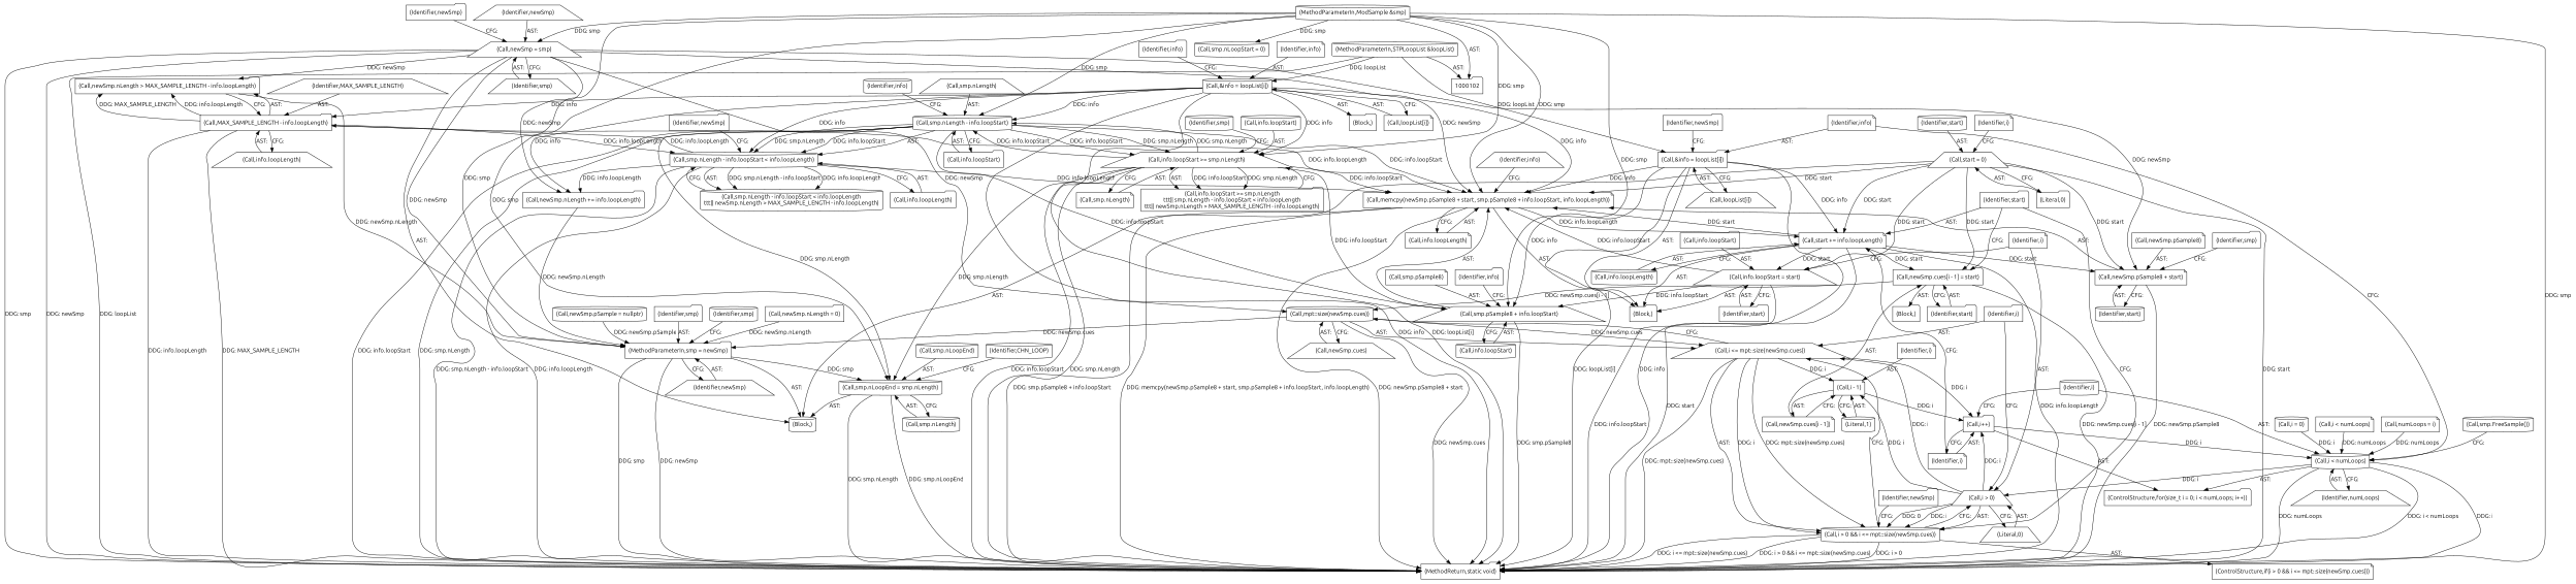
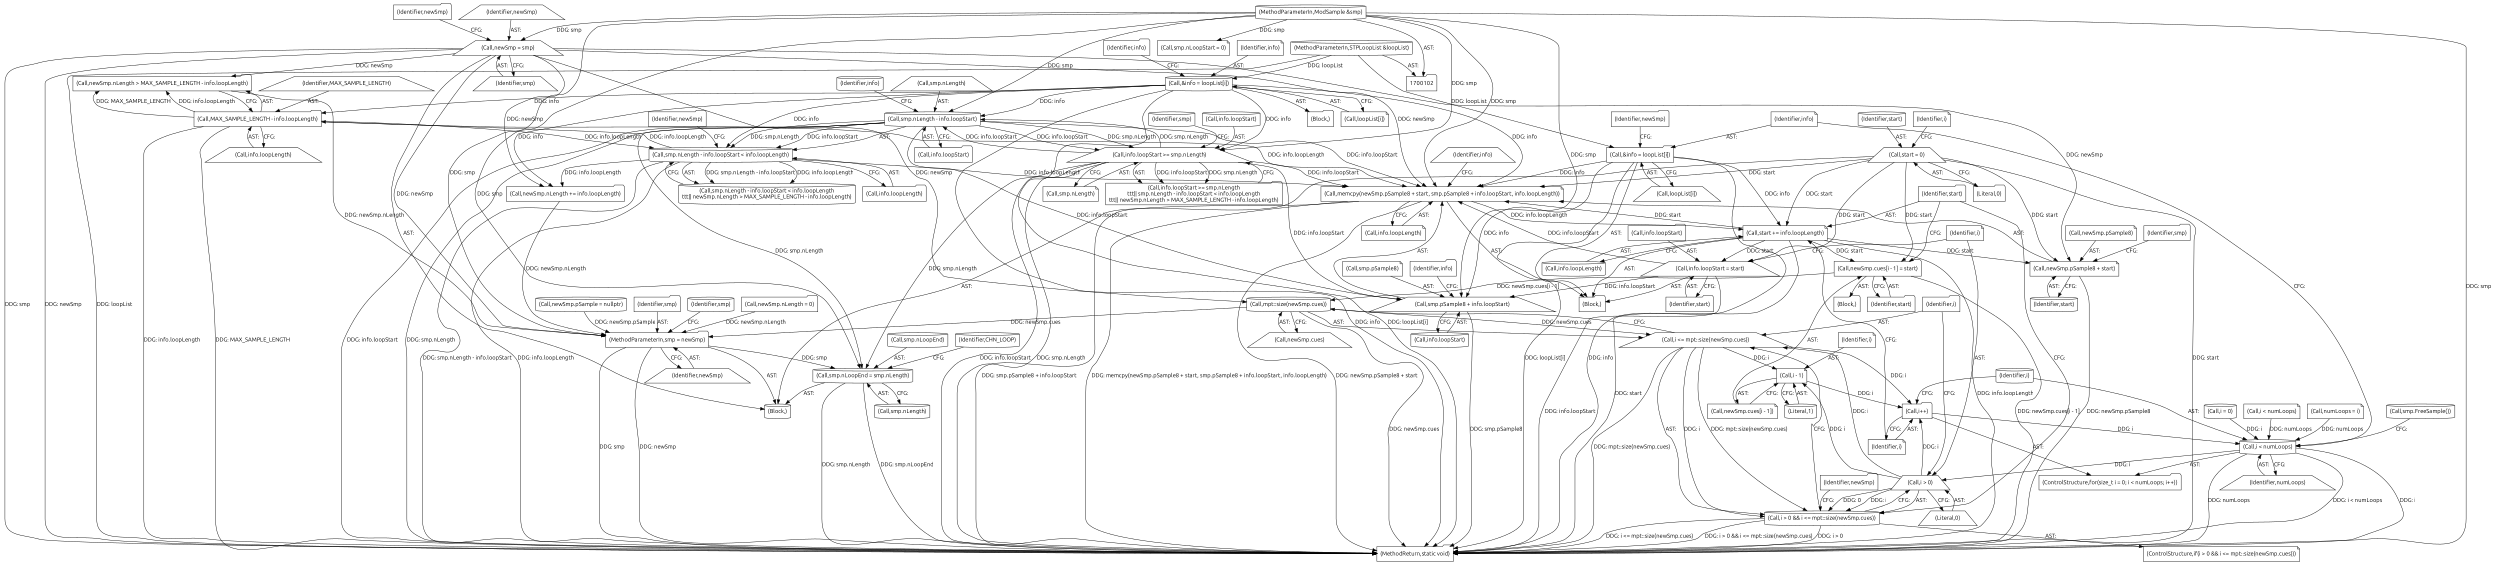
  digraph {
    fontname=Ubuntu
    node [fontname=Ubuntu shape=folder]
    edge [fontname=Ubuntu]
    n1 [label="(Call,memcpy(newSmp.pSample8 + start, smp.pSample8 + info.loopStart, info.loopLength))" shape=note]
    n2 [label="(Call,start += info.loopLength)" shape=note]
    n3 [label="(Block,)"]
    n4 [label="(MethodReturn,static void)"]
    n5 [label="(Call,info.loopLength)" shape=note]
    n6 [label="(Call,newSmp.pSample8 + start)" shape=note]
    n7 [label="(Call,info.loopStart = start)" shape=trapezium]
    n8 [label="(Call,newSmp.cues[i - 1] = start)"]
    n9 [label="(Call,info.loopLength)" shape=cylinder]
    n10 [label="(Call,newSmp = smp)" shape=trapezium]
    n11 [label="(Call,mpt::size(newSmp.cues))" shape=cylinder]
    n12 [label="(MethodParameterIn,smp = newSmp)"]
    n13 [label="(Block,)" shape=cylinder]
    n14 [label="(Call,newSmp.nLength += info.loopLength)"]
    n15 [label="(Identifier,smp)" shape=trapezium]
    n16 [label="(Call,newSmp.nLength > MAX_SAMPLE_LENGTH - info.loopLength)"]
    n17 [label="(Identifier,start)" shape=cylinder]
    n18 [label="(Call,i <= mpt::size(newSmp.cues))" shape=trapezium]
    n19 [label="(Call,newSmp.cues)" shape=trapezium]
    n20 [label="(Call,smp.nLoopEnd = smp.nLength)" shape=cylinder]
    n21 [label="(Identifier,newSmp)" shape=trapezium]
    n22 [label="(Call,MAX_SAMPLE_LENGTH - info.loopLength)"]
    n23 [label="(MethodParameterIn,ModSample &smp)" shape=cylinder]
    n24 [label="(Call,smp.nLength - info.loopStart)" shape=cylinder]
    n25 [label="(Call,info.loopStart >= smp.nLength)" shape=trapezium]
    n26 [label="(Call,smp.pSample8 + info.loopStart)" shape=trapezium]
-   n27 [label="(Call,smp.nLoopStart = 0)" shape=cylinder]
-   1000102
+   n27 [label="(Call,smp.nLoopStart = 0)" shape=note]
+   1000102 [label=1700102]
    n29 [label="(Call,smp.nLength - info.loopStart < info.loopLength)" shape=cylinder]
    n30 [label="(Call,info.loopStart)"]
    n31 [label="(Call,smp.nLength)" shape=note]
    n32 [label="(Call,info.loopStart >= smp.nLength\n\t\t\t|| smp.nLength - info.loopStart < info.loopLength\n\t\t\t|| newSmp.nLength > MAX_SAMPLE_LENGTH - info.loopLength)"]
    n33 [label="(Call,info.loopStart)" shape=cylinder]
    n34 [label="(Call,smp.nLength)" shape=cylinder]
    n35 [label="(Identifier,start)"]
    n36 [label="(Identifier,start)"]
    n37 [label="(Block,)"]
    n38 [label="(Call,&info = loopList[i])"]
    n39 [label="(Call,loopList[i])" shape=trapezium]
    n40 [label="(MethodParameterIn,STPLoopList &loopList)" shape=cylinder]
    n41 [label="(Call,&info = loopList[i])" shape=cylinder]
    n42 [label="(Block,)"]
    n43 [label="(Call,loopList[i])" shape=note]
    n44 [label="(Call,start = 0)" shape=trapezium]
    n45 [label="(Literal,0)"]
    n46 [label="(Call,info.loopLength)"]
    n47 [label="(Call,smp.nLength - info.loopStart < info.loopLength\n\t\t\t|| newSmp.nLength > MAX_SAMPLE_LENGTH - info.loopLength)" shape=cylinder]
    n48 [label="(Call,info.loopLength)" shape=trapezium]
    n49 [label="(Call,i++)"]
    n50 [label="(Call,i > 0 && i <= mpt::size(newSmp.cues))" shape=cylinder]
    n51 [label="(Call,i - 1)" shape=note]
    n52 [label="(Call,i < numLoops)" shape=cylinder]
    n53 [label="(Identifier,i)" shape=note]
    n54 [label="(ControlStructure,for(size_t i = 0; i < numLoops; i++))"]
    n55 [label="(Call,i > 0)" shape=trapezium]
    n56 [label="(ControlStructure,if(i > 0 && i <= mpt::size(newSmp.cues)))" shape=note]
    n57 [label="(Call,newSmp.cues[i - 1])" shape=note]
    n58 [label="(Literal,1)" shape=cylinder]
    n59 [label="(Identifier,numLoops)" shape=trapezium]
    n60 [label="(Literal,0)" shape=trapezium]
    n61 [label="(Call,newSmp.pSample8)" shape=note]
    n62 [label="(Identifier,newSmp)"]
    n63 [label="(Call,smp.FreeSample())" shape=cylinder]
    n64 [label="(Call,i = 0)" shape=cylinder]
    n65 [label="(Call,smp.pSample8)" shape=note]
    n66 [label="(Identifier,smp)" shape=cylinder]
    n67 [label="(Identifier,info)"]
    n68 [label="(Identifier,smp)"]
    n69 [label="(Call,newSmp.nLength = 0)"]
    n70 [label="(Identifier,info)" shape=trapezium]
    n71 [label="(Identifier,newSmp)"]
    n72 [label="(Identifier,newSmp)"]
    n73 [label="(Identifier,i)" shape=cylinder]
    n74 [label="(Call,newSmp.pSample = nullptr)" shape=cylinder]
    n75 [label="(Identifier,newSmp)" shape=trapezium]
    n76 [label="(Call,smp.nLoopEnd)" shape=cylinder]
    n77 [label="(Identifier,i)"]
    n78 [label="(Identifier,smp)" shape=cylinder]
    n79 [label="(Identifier,smp)"]
    n80 [label="(Identifier,CHN_LOOP)" shape=cylinder]
    n81 [label="(Identifier,start)"]
    n82 [label="(Identifier,info)" shape=cylinder]
    n83 [label="(Call,info.loopStart)" shape=cylinder]
    n84 [label="(Call,i < numLoops)" shape=note]
    n85 [label="(Identifier,info)"]
    n86 [label="(Identifier,info)" shape=note]
    n87 [label="(Identifier,info)" shape=note]
    n88 [label="(Identifier,MAX_SAMPLE_LENGTH)" shape=trapezium]
    n89 [label="(Call,smp.nLength)" shape=trapezium]
    n90 [label="(Identifier,i)" shape=note]
    n91 [label="(Call,numLoops = i)" shape=note]
    n92 [label="(Identifier,i)" shape=note]
    n93 [label="(Identifier,i)" shape=note]
    n94 [label="(Identifier,newSmp)"]
    n95 [label="(Identifier,start)" shape=cylinder]
    n96 [label="(Call,info.loopStart)"]
    n1 -> n2 [label="DDG: info.loopLength"]
    n1 -> n3 [label="AST: "]
    n1 -> n4 [label="DDG: smp.pSample8 + info.loopStart"]
    n1 -> n4 [label="DDG: memcpy(newSmp.pSample8 + start, smp.pSample8 + info.loopStart, info.loopLength)"]
    n1 -> n4 [label="DDG: newSmp.pSample8 + start"]
    n1 -> n5 [label="CFG: "]
    n2 -> n1 [label="DDG: start"]
    n2 -> n3 [label="AST: "]
    n2 -> n4 [label="DDG: start"]
    n2 -> n4 [label="DDG: info.loopLength"]
    n2 -> n6 [label="DDG: start"]
    n2 -> n7 [label="DDG: start"]
    n2 -> n8 [label="DDG: start"]
    n2 -> n9 [label="CFG: "]
    n5 -> n1 [label="AST: "]
    n6 -> n1 [label="AST: "]
    n6 -> n4 [label="DDG: newSmp.pSample8"]
    n6 -> n17 [label="CFG: "]
    n7 -> n1 [label="DDG: info.loopStart"]
    n7 -> n3 [label="AST: "]
    n7 -> n4 [label="DDG: info.loopStart"]
    n7 -> n26 [label="DDG: info.loopStart"]
    n7 -> n35 [label="CFG: "]
    n8 -> n4 [label="DDG: newSmp.cues[i - 1]"]
    n8 -> n11 [label="DDG: newSmp.cues[i - 1]"]
    n8 -> n36 [label="CFG: "]
    n8 -> n37 [label="AST: "]
    n9 -> n2 [label="AST: "]
    n10 -> n1 [label="DDG: newSmp"]
    n10 -> n4 [label="DDG: smp"]
    n10 -> n4 [label="DDG: newSmp"]
    n10 -> n6 [label="DDG: newSmp"]
    n10 -> n11 [label="DDG: newSmp"]
    n10 -> n12 [label="DDG: newSmp"]
    n10 -> n13 [label="AST: "]
    n10 -> n14 [label="DDG: newSmp"]
    n10 -> n15 [label="CFG: "]
    n10 -> n16 [label="DDG: newSmp"]
    n11 -> n4 [label="DDG: newSmp.cues"]
    n11 -> n12 [label="DDG: newSmp.cues"]
    n11 -> n18 [label="AST: "]
    n11 -> n18 [label="DDG: newSmp.cues"]
    n11 -> n19 [label="CFG: "]
    n12 -> n4 [label="DDG: newSmp"]
    n12 -> n4 [label="DDG: smp"]
    n12 -> n13 [label="AST: "]
    n12 -> n20 [label="DDG: smp"]
    n12 -> n21 [label="CFG: "]
    n14 -> n12 [label="DDG: newSmp.nLength"]
    n15 -> n10 [label="AST: "]
    n16 -> n12 [label="DDG: newSmp.nLength"]
    n16 -> n22 [label="CFG: "]
    n17 -> n6 [label="AST: "]
    n18 -> n4 [label="DDG: mpt::size(newSmp.cues)"]
    n18 -> n11 [label="CFG: "]
    n18 -> n49 [label="DDG: i"]
    n18 -> n50 [label="AST: "]
    n18 -> n50 [label="DDG: i"]
    n18 -> n50 [label="DDG: mpt::size(newSmp.cues)"]
    n18 -> n51 [label="DDG: i"]
    n19 -> n11 [label="AST: "]
    n20 -> n4 [label="DDG: smp.nLoopEnd"]
    n20 -> n4 [label="DDG: smp.nLength"]
    n20 -> n13 [label="AST: "]
    n20 -> n34 [label="CFG: "]
    n21 -> n12 [label="AST: "]
    n22 -> n1 [label="DDG: info.loopLength"]
    n22 -> n4 [label="DDG: info.loopLength"]
    n22 -> n4 [label="DDG: MAX_SAMPLE_LENGTH"]
    n22 -> n16 [label="AST: "]
    n22 -> n16 [label="DDG: MAX_SAMPLE_LENGTH"]
    n22 -> n16 [label="DDG: info.loopLength"]
    n22 -> n29 [label="DDG: info.loopLength"]
    n22 -> n48 [label="CFG: "]
    n23 -> n1 [label="DDG: smp"]
    n23 -> n4 [label="DDG: smp"]
    n23 -> n10 [label="DDG: smp"]
    n23 -> n12 [label="DDG: smp"]
    n23 -> n20 [label="DDG: smp"]
    n23 -> n24 [label="DDG: smp"]
    n23 -> n25 [label="DDG: smp"]
    n23 -> n26 [label="DDG: smp"]
    n23 -> n27 [label="DDG: smp"]
    n23 -> 1000102 [label="AST: "]
    n24 -> n1 [label="DDG: info.loopStart"]
    n24 -> n4 [label="DDG: info.loopStart"]
    n24 -> n4 [label="DDG: smp.nLength"]
    n24 -> n20 [label="DDG: smp.nLength"]
    n24 -> n25 [label="DDG: info.loopStart"]
    n24 -> n25 [label="DDG: smp.nLength"]
    n24 -> n26 [label="DDG: info.loopStart"]
    n24 -> n29 [label="AST: "]
    n24 -> n29 [label="DDG: smp.nLength"]
    n24 -> n29 [label="DDG: info.loopStart"]
    n24 -> n30 [label="CFG: "]
    n25 -> n1 [label="DDG: info.loopStart"]
    n25 -> n4 [label="DDG: info.loopStart"]
    n25 -> n4 [label="DDG: smp.nLength"]
    n25 -> n20 [label="DDG: smp.nLength"]
    n25 -> n24 [label="DDG: smp.nLength"]
    n25 -> n24 [label="DDG: info.loopStart"]
    n25 -> n26 [label="DDG: info.loopStart"]
    n25 -> n31 [label="CFG: "]
    n25 -> n32 [label="AST: "]
    n25 -> n32 [label="DDG: info.loopStart"]
    n25 -> n32 [label="DDG: smp.nLength"]
    n26 -> n1 [label="AST: "]
    n26 -> n4 [label="DDG: smp.pSample8"]
    n26 -> n33 [label="CFG: "]
    n29 -> n1 [label="DDG: info.loopLength"]
    n29 -> n4 [label="DDG: smp.nLength - info.loopStart"]
    n29 -> n4 [label="DDG: info.loopLength"]
    n29 -> n14 [label="DDG: info.loopLength"]
    n29 -> n22 [label="DDG: info.loopLength"]
    n29 -> n46 [label="CFG: "]
    n29 -> n47 [label="AST: "]
    n29 -> n47 [label="DDG: smp.nLength - info.loopStart"]
    n29 -> n47 [label="DDG: info.loopLength"]
    n30 -> n24 [label="AST: "]
    n31 -> n25 [label="AST: "]
    n32 -> n25 [label="CFG: "]
    n33 -> n26 [label="AST: "]
    n34 -> n20 [label="AST: "]
    n35 -> n7 [label="AST: "]
    n36 -> n8 [label="AST: "]
    n38 -> n1 [label="DDG: info"]
    n38 -> n2 [label="DDG: info"]
    n38 -> n3 [label="AST: "]
    n38 -> n4 [label="DDG: loopList[i]"]
    n38 -> n4 [label="DDG: info"]
    n38 -> n26 [label="DDG: info"]
    n38 -> n39 [label="CFG: "]
    n39 -> n38 [label="AST: "]
    n40 -> n4 [label="DDG: loopList"]
    n40 -> 1000102 [label="AST: "]
    n40 -> n38 [label="DDG: loopList"]
    n40 -> n41 [label="DDG: loopList"]
    n41 -> n1 [label="DDG: info"]
    n41 -> n4 [label="DDG: info"]
    n41 -> n4 [label="DDG: loopList[i]"]
    n41 -> n14 [label="DDG: info"]
    n41 -> n22 [label="DDG: info"]
    n41 -> n24 [label="DDG: info"]
    n41 -> n25 [label="DDG: info"]
    n41 -> n29 [label="DDG: info"]
    n41 -> n42 [label="AST: "]
    n41 -> n43 [label="CFG: "]
    n43 -> n41 [label="AST: "]
    n44 -> n1 [label="DDG: start"]
    n44 -> n2 [label="DDG: start"]
    n44 -> n4 [label="DDG: start"]
    n44 -> n6 [label="DDG: start"]
    n44 -> n7 [label="DDG: start"]
    n44 -> n8 [label="DDG: start"]
    n44 -> n13 [label="AST: "]
    n44 -> n45 [label="CFG: "]
    n45 -> n44 [label="AST: "]
    n46 -> n29 [label="AST: "]
    n47 -> n29 [label="CFG: "]
    n48 -> n22 [label="AST: "]
    n49 -> n52 [label="DDG: i"]
    n49 -> n53 [label="CFG: "]
    n49 -> n54 [label="AST: "]
    n50 -> n4 [label="DDG: i > 0 && i <= mpt::size(newSmp.cues)"]
    n50 -> n4 [label="DDG: i > 0"]
    n50 -> n4 [label="DDG: i <= mpt::size(newSmp.cues)"]
    n50 -> n18 [label="CFG: "]
    n50 -> n55 [label="CFG: "]
    n50 -> n56 [label="AST: "]
    n51 -> n49 [label="DDG: i"]
    n51 -> n57 [label="AST: "]
    n51 -> n58 [label="CFG: "]
    n52 -> n4 [label="DDG: i"]
    n52 -> n4 [label="DDG: numLoops"]
    n52 -> n4 [label="DDG: i < numLoops"]
    n52 -> n54 [label="AST: "]
    n52 -> n55 [label="DDG: i"]
    n52 -> n59 [label="CFG: "]
    n53 -> n2 [label="CFG: "]
    n53 -> n49 [label="AST: "]
    n55 -> n18 [label="DDG: i"]
    n55 -> n49 [label="DDG: i"]
    n55 -> n50 [label="AST: "]
    n55 -> n50 [label="DDG: i"]
    n55 -> n50 [label="DDG: 0"]
    n55 -> n51 [label="DDG: i"]
    n55 -> n60 [label="CFG: "]
    n57 -> n8 [label="AST: "]
    n57 -> n51 [label="CFG: "]
    n58 -> n51 [label="AST: "]
    n59 -> n52 [label="AST: "]
    n60 -> n55 [label="AST: "]
    n61 -> n6 [label="AST: "]
    n62 -> n50 [label="CFG: "]
    n63 -> n52 [label="CFG: "]
    n64 -> n52 [label="DDG: i"]
    n65 -> n26 [label="AST: "]
    n66 -> n12 [label="CFG: "]
    n67 -> n26 [label="CFG: "]
    n68 -> n6 [label="CFG: "]
    n69 -> n12 [label="DDG: newSmp.nLength"]
    n70 -> n1 [label="CFG: "]
    n71 -> n29 [label="CFG: "]
    n72 -> n10 [label="CFG: "]
    n73 -> n49 [label="CFG: "]
    n73 -> n52 [label="AST: "]
    n74 -> n12 [label="DDG: newSmp.pSample"]
    n75 -> n10 [label="AST: "]
    n76 -> n20 [label="AST: "]
    n77 -> n18 [label="AST: "]
    n77 -> n55 [label="CFG: "]
    n78 -> n25 [label="CFG: "]
    n79 -> n12 [label="AST: "]
    n80 -> n20 [label="CFG: "]
    n81 -> n2 [label="AST: "]
    n81 -> n8 [label="CFG: "]
    n81 -> n50 [label="CFG: "]
    n82 -> n24 [label="CFG: "]
    n83 -> n25 [label="AST: "]
    n84 -> n52 [label="DDG: numLoops"]
    n85 -> n41 [label="CFG: "]
    n86 -> n41 [label="AST: "]
    n87 -> n38 [label="AST: "]
    n87 -> n52 [label="CFG: "]
    n88 -> n22 [label="AST: "]
    n89 -> n24 [label="AST: "]
    n90 -> n44 [label="CFG: "]
    n91 -> n52 [label="DDG: numLoops"]
    n92 -> n51 [label="AST: "]
    n93 -> n7 [label="CFG: "]
    n93 -> n55 [label="AST: "]
    n94 -> n38 [label="CFG: "]
    n95 -> n44 [label="AST: "]
    n96 -> n7 [label="AST: "]
  }
